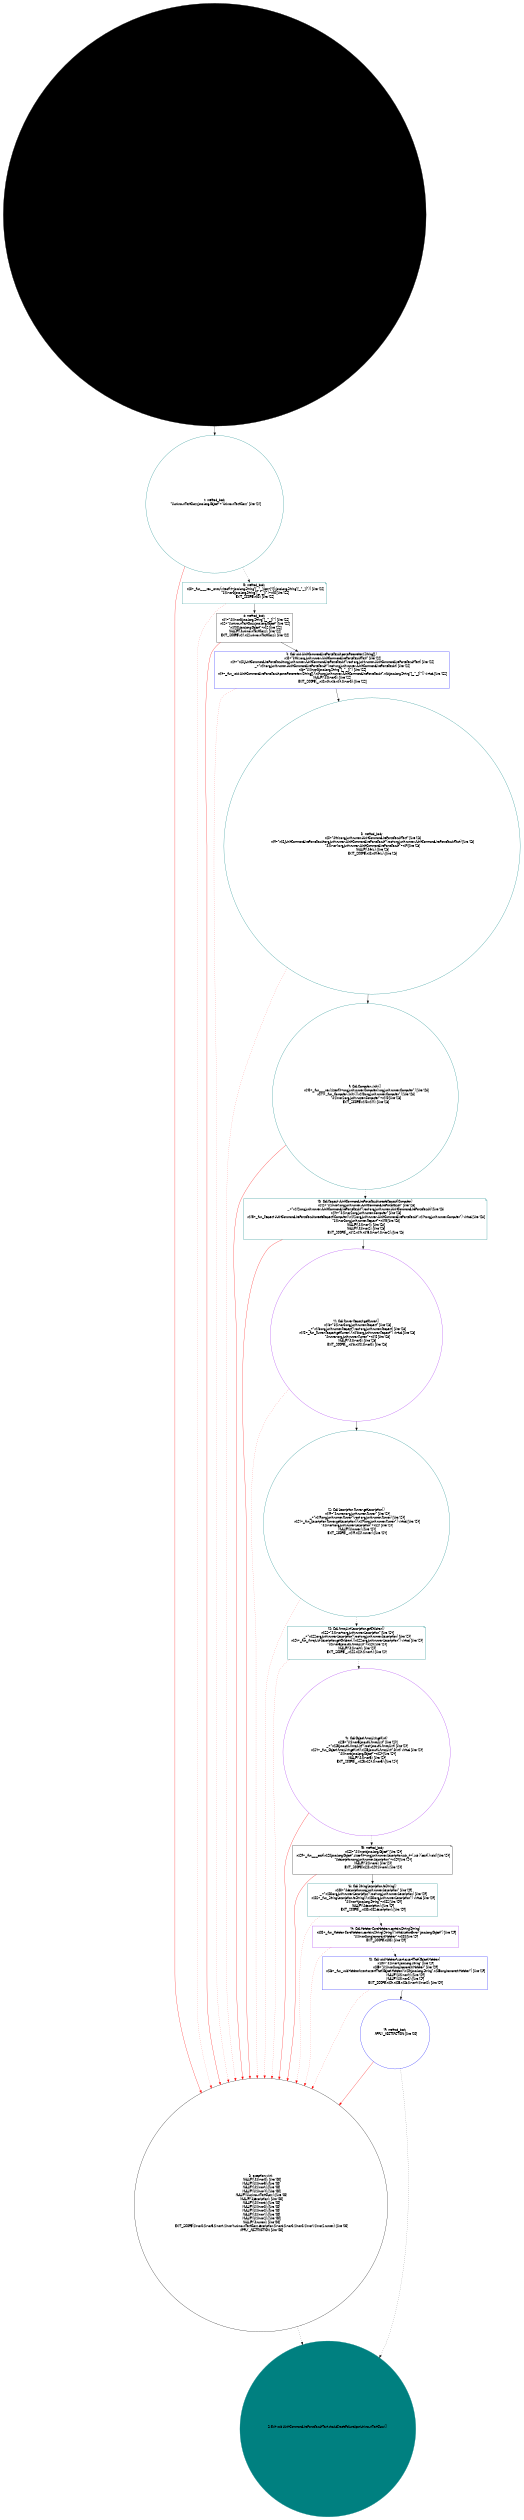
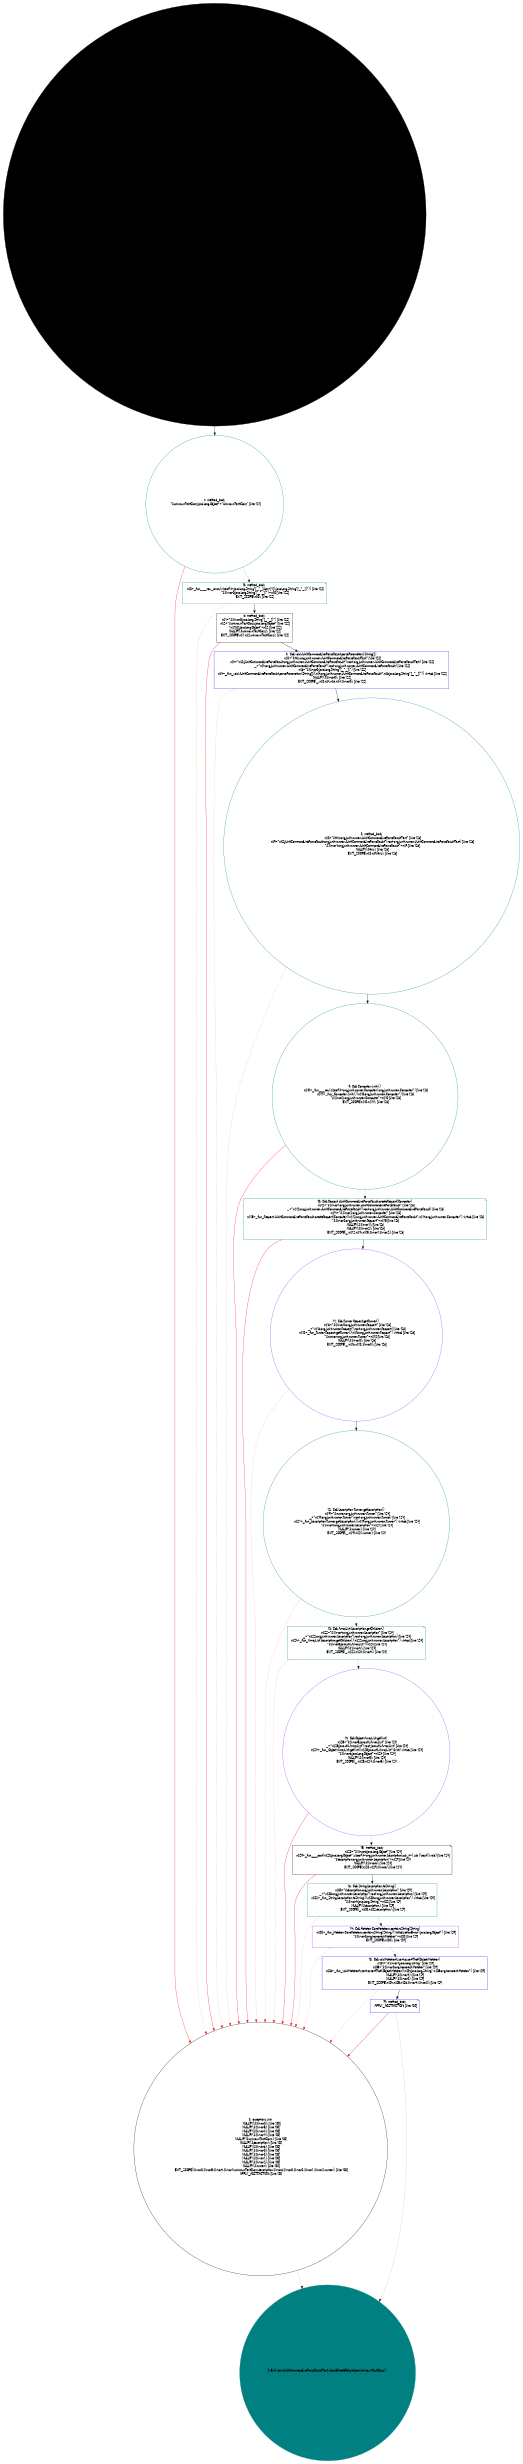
  digraph {
    fontname="Patrick Hand"
    node [color=teal shape=circle fontname="Patrick Hand"]
    edge [style=dotted fontname="Patrick Hand"]
    n1 [color=black label="1: Start void JUnitCommandLineParseResultTest.shouldCreateFailureUponUnknownTestClass()\nFormals:  this:org.junit.runner.JUnitCommandLineParseResultTest*\nLocals:  $irvar8:void $irvar7:void $irvar6:void $irvar5:void $irvar4:void $irvar3:void $irvar2:void $irvar1:void $irvar0:void description:org.junit.runner.Description* runner:org.junit.runner.Runner* unknownTestClass:java.lang.String*\nAnnotation: <_org.junit.Test> void JUnitCommandLineParseResultTest.shouldCreateFailureUponUnknownTestClass()() \n  " style=filled]
    n2 [label="4:  method_body \n   *&unknownTestClass:java.lang.Object*=\"UnknownTestClass\" [line 121]\n "]
    n3 [label="3:  exceptions sink \n   NULLIFY(&$irvar3); [line 130]\n  NULLIFY(&$irvar5); [line 130]\n  NULLIFY(&$irvar4); [line 130]\n  NULLIFY(&$irvar7); [line 130]\n  NULLIFY(&unknownTestClass); [line 130]\n  NULLIFY(&description); [line 130]\n  NULLIFY(&$irvar6); [line 130]\n  NULLIFY(&$irvar0); [line 130]\n  NULLIFY(&$irvar8); [line 130]\n  NULLIFY(&$irvar1); [line 130]\n  NULLIFY(&$irvar2); [line 130]\n  NULLIFY(&runner); [line 130]\n  EXIT_SCOPE($irvar3,$irvar5,$irvar4,$irvar7,unknownTestClass,description,$irvar6,$irvar0,$irvar8,$irvar1,$irvar2,runner); [line 130]\n  APPLY_ABSTRACTION; [line 130]\n " color=black]
    n4 [label="5:  method_body \n   n$0=_fun___new_array(sizeof(t=java.lang.String*[_*_];len=[1]):java.lang.String*[_*_](*)) [line 122]\n  *&$irvar0:java.lang.String*[_*_](*)=n$0 [line 122]\n  EXIT_SCOPE(n$0); [line 122]\n " shape=note]
    n5 [label="2: Exit void JUnitCommandLineParseResultTest.shouldCreateFailureUponUnknownTestClass() \n  " style=filled]
    n6 [label="6:  method_body \n   n$1=*&$irvar0:java.lang.String*[_*_](*) [line 122]\n  n$2=*&unknownTestClass:java.lang.Object* [line 122]\n  *n$1[0]:java.lang.Object*=n$2 [line 122]\n  NULLIFY(&unknownTestClass); [line 122]\n  EXIT_SCOPE(n$1,n$2,unknownTestClass); [line 122]\n " shape=box color=black]
    n7 [label="7:  Call void JUnitCommandLineParseResult.parseParameters(String[]) \n   n$3=*&this:org.junit.runner.JUnitCommandLineParseResultTest* [line 122]\n  n$4=*n$3.jUnitCommandLineParseResult:org.junit.runner.JUnitCommandLineParseResult*(root org.junit.runner.JUnitCommandLineParseResultTest) [line 122]\n  _=*n$4:org.junit.runner.JUnitCommandLineParseResult*(root org.junit.runner.JUnitCommandLineParseResult) [line 122]\n  n$6=*&$irvar0:java.lang.String*[_*_](*) [line 122]\n  n$7=_fun_void JUnitCommandLineParseResult.parseParameters(String[])(n$4:org.junit.runner.JUnitCommandLineParseResult*,n$6:java.lang.String*[_*_](*)) virtual [line 122]\n  NULLIFY(&$irvar0); [line 122]\n  EXIT_SCOPE(_,n$3,n$4,n$6,n$7,$irvar0); [line 122]\n " shape=box color=blue]
    n8 [label="8:  method_body \n   n$8=*&this:org.junit.runner.JUnitCommandLineParseResultTest* [line 126]\n  n$9=*n$8.jUnitCommandLineParseResult:org.junit.runner.JUnitCommandLineParseResult*(root org.junit.runner.JUnitCommandLineParseResultTest) [line 126]\n  *&$irvar1:org.junit.runner.JUnitCommandLineParseResult*=n$9 [line 126]\n  NULLIFY(&this); [line 126]\n  EXIT_SCOPE(n$8,n$9,this); [line 126]\n "]
    n9 [label="9:  Call Computer.<init>() \n   n$10=_fun___new(sizeof(t=org.junit.runner.Computer):org.junit.runner.Computer*) [line 126]\n  n$11=_fun_Computer.<init>()(n$10:org.junit.runner.Computer*) [line 126]\n  *&$irvar2:org.junit.runner.Computer*=n$10 [line 126]\n  EXIT_SCOPE(n$10,n$11); [line 126]\n "]
    n10 [label="10:  Call Request JUnitCommandLineParseResult.createRequest(Computer) \n   n$12=*&$irvar1:org.junit.runner.JUnitCommandLineParseResult* [line 126]\n  _=*n$12:org.junit.runner.JUnitCommandLineParseResult*(root org.junit.runner.JUnitCommandLineParseResult) [line 126]\n  n$14=*&$irvar2:org.junit.runner.Computer* [line 126]\n  n$15=_fun_Request JUnitCommandLineParseResult.createRequest(Computer)(n$12:org.junit.runner.JUnitCommandLineParseResult*,n$14:org.junit.runner.Computer*) virtual [line 126]\n  *&$irvar3:org.junit.runner.Request*=n$15 [line 126]\n  NULLIFY(&$irvar1); [line 126]\n  NULLIFY(&$irvar2); [line 126]\n  EXIT_SCOPE(_,n$12,n$14,n$15,$irvar1,$irvar2); [line 126]\n " shape=note]
    n11 [label="11:  Call Runner Request.getRunner() \n   n$16=*&$irvar3:org.junit.runner.Request* [line 126]\n  _=*n$16:org.junit.runner.Request*(root org.junit.runner.Request) [line 126]\n  n$18=_fun_Runner Request.getRunner()(n$16:org.junit.runner.Request*) virtual [line 126]\n  *&runner:org.junit.runner.Runner*=n$18 [line 126]\n  NULLIFY(&$irvar3); [line 126]\n  EXIT_SCOPE(_,n$16,n$18,$irvar3); [line 126]\n " color=purple]
    n12 [label="12:  Call Description Runner.getDescription() \n   n$19=*&runner:org.junit.runner.Runner* [line 127]\n  _=*n$19:org.junit.runner.Runner*(root org.junit.runner.Runner) [line 127]\n  n$21=_fun_Description Runner.getDescription()(n$19:org.junit.runner.Runner*) virtual [line 127]\n  *&$irvar4:org.junit.runner.Description*=n$21 [line 127]\n  NULLIFY(&runner); [line 127]\n  EXIT_SCOPE(_,n$19,n$21,runner); [line 127]\n "]
    n13 [label="13:  Call ArrayList Description.getChildren() \n   n$22=*&$irvar4:org.junit.runner.Description* [line 127]\n  _=*n$22:org.junit.runner.Description*(root org.junit.runner.Description) [line 127]\n  n$24=_fun_ArrayList Description.getChildren()(n$22:org.junit.runner.Description*) virtual [line 127]\n  *&$irvar5:java.util.ArrayList*=n$24 [line 127]\n  NULLIFY(&$irvar4); [line 127]\n  EXIT_SCOPE(_,n$22,n$24,$irvar4); [line 127]\n " shape=note]
    n14 [label="14:  Call Object ArrayList.get(int) \n   n$25=*&$irvar5:java.util.ArrayList* [line 127]\n  _=*n$25:java.util.ArrayList*(root java.util.ArrayList) [line 127]\n  n$27=_fun_Object ArrayList.get(int)(n$25:java.util.ArrayList*,0:int) virtual [line 127]\n  *&$irvar6:java.lang.Object*=n$27 [line 127]\n  NULLIFY(&$irvar5); [line 127]\n  EXIT_SCOPE(_,n$25,n$27,$irvar5); [line 127]\n " color=purple]
    n15 [label="15:  method_body \n   n$28=*&$irvar6:java.lang.Object* [line 127]\n  n$29=_fun___cast(n$28:java.lang.Object*,sizeof(t=org.junit.runner.Description;sub_t=( sub )(cast)):void) [line 127]\n  *&description:org.junit.runner.Description*=n$29 [line 127]\n  NULLIFY(&$irvar6); [line 127]\n  EXIT_SCOPE(n$28,n$29,$irvar6); [line 127]\n " shape=note color=black]
    n16 [label="16:  Call String Description.toString() \n   n$30=*&description:org.junit.runner.Description* [line 129]\n  _=*n$30:org.junit.runner.Description*(root org.junit.runner.Description) [line 129]\n  n$32=_fun_String Description.toString()(n$30:org.junit.runner.Description*) virtual [line 129]\n  *&$irvar7:java.lang.String*=n$32 [line 129]\n  NULLIFY(&description); [line 129]\n  EXIT_SCOPE(_,n$30,n$32,description); [line 129]\n " shape=box]
    n17 [label="17:  Call Matcher CoreMatchers.containsString(String) \n   n$33=_fun_Matcher CoreMatchers.containsString(String)(\"initializationError\":java.lang.Object*) [line 129]\n  *&$irvar8:org.hamcrest.Matcher*=n$33 [line 129]\n  EXIT_SCOPE(n$33); [line 129]\n " shape=box color=purple]
    n18 [label="18:  Call void MatcherAssert.assertThat(Object,Matcher) \n   n$34=*&$irvar7:java.lang.String* [line 129]\n  n$35=*&$irvar8:org.hamcrest.Matcher* [line 129]\n  n$36=_fun_void MatcherAssert.assertThat(Object,Matcher)(n$34:java.lang.String*,n$35:org.hamcrest.Matcher*) [line 129]\n  NULLIFY(&$irvar7); [line 129]\n  NULLIFY(&$irvar8); [line 129]\n  EXIT_SCOPE(n$34,n$35,n$36,$irvar7,$irvar8); [line 129]\n " shape=box color=blue]
-   n19 [label="19:  method_body \n   APPLY_ABSTRACTION; [line 130]\n " color=blue]
+   n19 [label="19:  method_body \n   APPLY_ABSTRACTION; [line 130]\n " shape=note color=blue]
    n1 -> n2 [style=solid]
    n2 -> n3 [color=red style=solid]
    n2 -> n4
    n3 -> n5
    n4 -> n3 [color=red]
    n4 -> n6 [style=solid]
    n6 -> n3 [color=red style=solid]
    n6 -> n7 [style=solid]
    n7 -> n3 [color=red]
    n7 -> n8 [style=solid]
    n8 -> n3 [color=red]
    n8 -> n9 [style=solid]
    n9 -> n3 [color=red style=solid]
    n9 -> n10
    n10 -> n3 [color=red style=solid]
    n10 -> n11 [style=solid]
    n11 -> n3 [color=red]
    n11 -> n12 [style=solid]
    n12 -> n3 [color=red]
    n12 -> n13
    n13 -> n3 [color=red]
    n13 -> n14
    n14 -> n3 [color=red style=solid]
    n14 -> n15
    n15 -> n3 [color=red style=solid]
    n15 -> n16 [style=solid]
    n16 -> n3 [color=red]
    n16 -> n17
    n17 -> n3 [color=red]
    n17 -> n18
    n18 -> n3 [color=red]
    n18 -> n19 [style=solid]
    n19 -> n3 [color=red style=solid]
    n19 -> n5
  }
